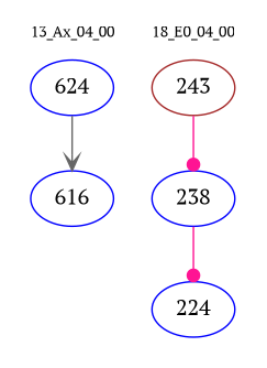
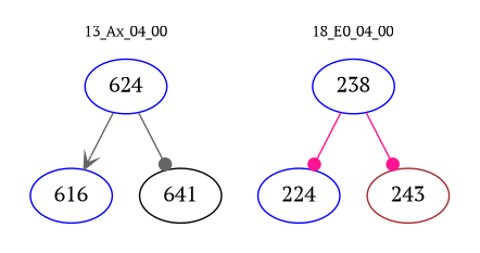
  digraph {
    fontname="PT Serif"
    node [color=blue fontname="PT Serif"]
    edge [arrowhead=dot color=gray40 fontname="PT Serif"]
    n1 [label=624]
    n2 [label=616]
+   n3 [color=black label=641]
    n4 [label=238]
    n5 [label=224]
    n6 [color=brown label=243]
    subgraph cluster_1 {
      color=white
      fontsize=10
      label="13_Ax_04_00"
      n1
      n2
+     n3
    }
    subgraph cluster_2 {
      color=white
      fontsize=10
      label="18_E0_04_00"
      n4
      n5
      n6
    }
    n1 -> n2 [arrowhead=vee]
+   n1 -> n3
    n4 -> n5 [color=deeppink]
-   n6 -> n4 [color=deeppink]
+   n4 -> n6 [color=deeppink]
  }
